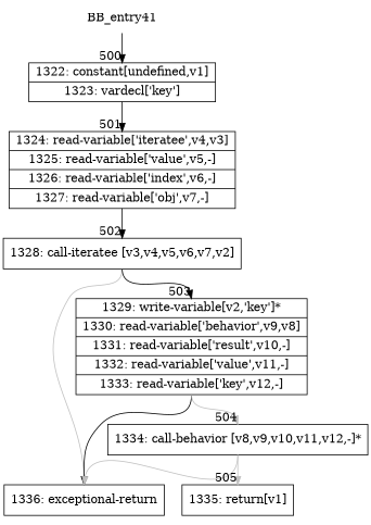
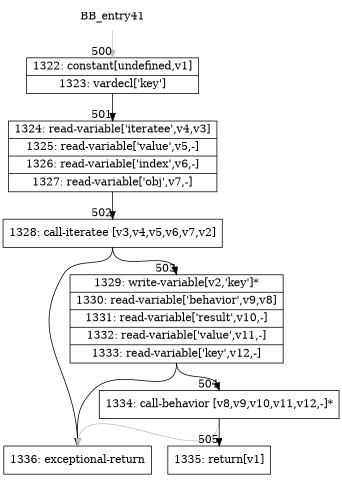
  digraph {
    rankdir=TD
    node [shape=record]
    edge [headport=n tailport=s]
    n1 [label=BB_entry41 shape=none]
    n2 [label="{1322: constant[undefined,v1]|1323: vardecl['key']}"]
    n3 [label="{1324: read-variable['iteratee',v4,v3]|1325: read-variable['value',v5,-]|1326: read-variable['index',v6,-]|1327: read-variable['obj',v7,-]}"]
    n4 [label="{1328: call-iteratee [v3,v4,v5,v6,v7,v2]}"]
    n5 [label="{1336: exceptional-return}"]
    n6 [label="{1329: write-variable[v2,'key']*|1330: read-variable['behavior',v9,v8]|1331: read-variable['result',v10,-]|1332: read-variable['value',v11,-]|1333: read-variable['key',v12,-]}"]
    n7 [label="{1334: call-behavior [v8,v9,v10,v11,v12,-]*}"]
    n8 [label="{1335: return[v1]}"]
-   n1 -> n2 [headlabel="    500"]
+   n1 -> n2 [headlabel="    500" color=gray]
    n2 -> n3 [headlabel="      501"]
    n3 -> n4 [headlabel="      502"]
-   n4 -> n5 [color=gray]
+   n4 -> n5 [color=black]
    n4 -> n6 [headlabel="      503"]
    n6 -> n5 [color=black]
-   n6 -> n7 [headlabel="      504" color=gray]
+   n6 -> n7 [headlabel="      504"]
    n7 -> n5 [color=gray]
-   n7 -> n8 [headlabel="      505" color=gray]
+   n7 -> n8 [headlabel="      505"]
  }
